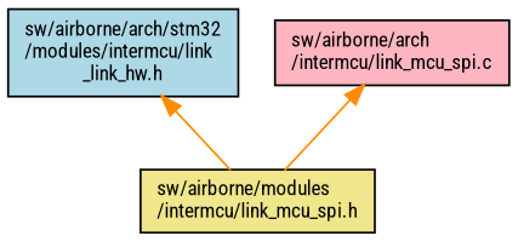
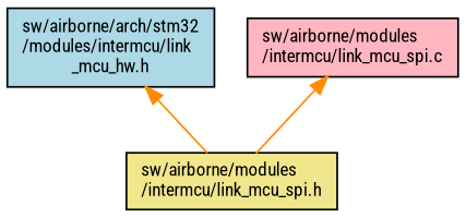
  digraph {
    fontname="Roboto Condensed"
    node [color=black fontname="Roboto Condensed" fontsize=10 shape=record style=filled]
    edge [color=darkorange dir=back fontname="Roboto Condensed" fontsize=10 labelfontname=FreeSans labelfontsize=10 style=solid]
-   n1 [fillcolor=lightblue fontcolor=black height=0.2 label="sw/airborne/arch/stm32\l/modules/intermcu/link\l_link_hw.h" width=0.4]
+   n1 [fillcolor=lightblue fontcolor=black height=0.2 label="sw/airborne/arch/stm32\l/modules/intermcu/link\l_mcu_hw.h" width=0.4]
    n2 [fillcolor=khaki height=0.2 label="sw/airborne/modules\l/intermcu/link_mcu_spi.h" width=0.4]
-   n3 [fillcolor=lightpink height=0.2 label="sw/airborne/arch\l/intermcu/link_mcu_spi.c" width=0.4]
+   n3 [fillcolor=lightpink height=0.2 label="sw/airborne/modules\l/intermcu/link_mcu_spi.c" width=0.4]
    n1 -> n2
    n3 -> n2
  }
